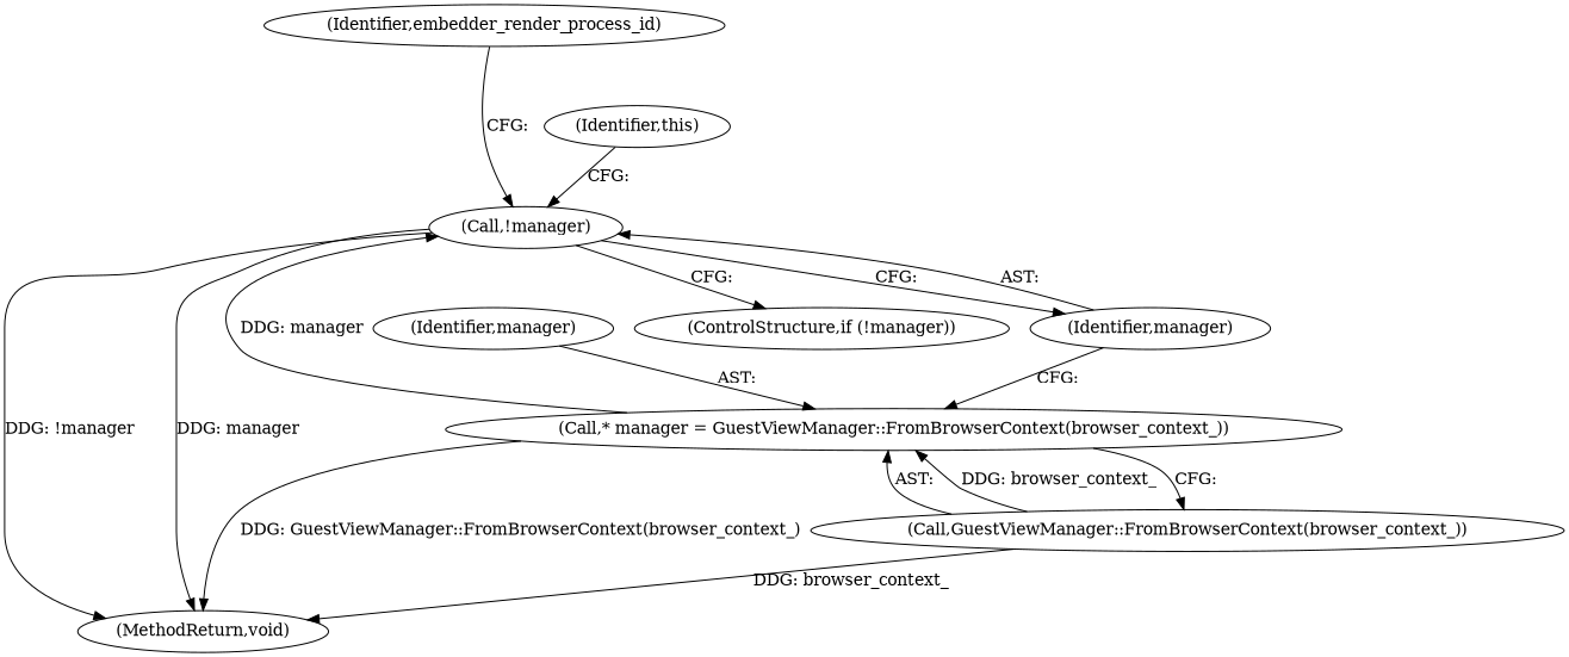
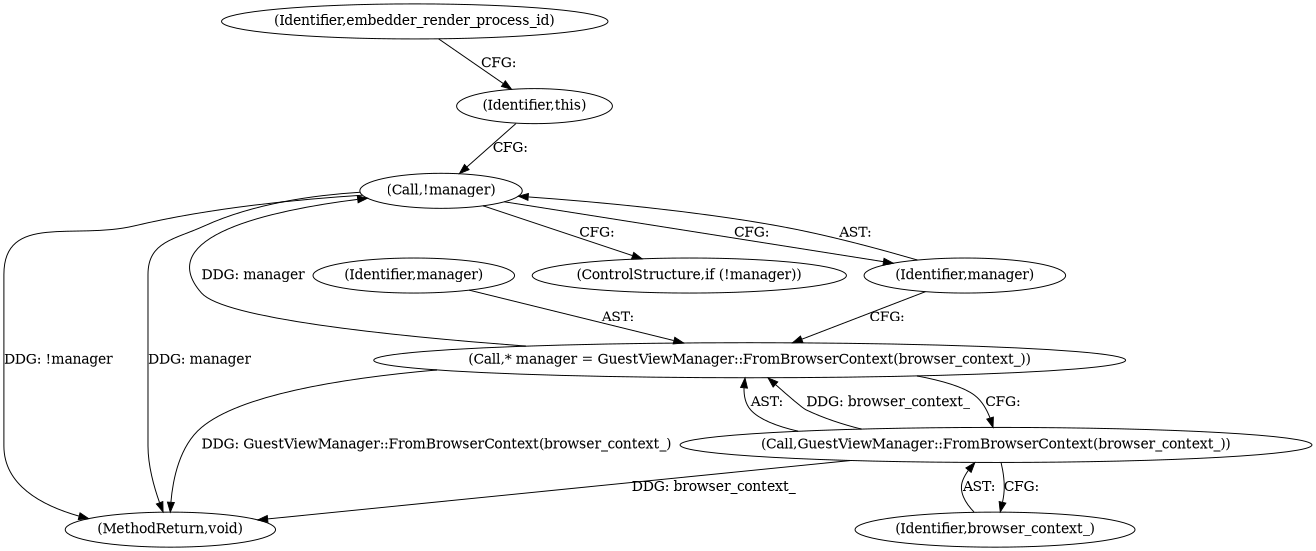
  digraph {
    n1 [label="(Call,!manager)"]
    n2 [label="(MethodReturn,void)"]
    n3 [label="(Identifier,manager)"]
    n4 [label="(ControlStructure,if (!manager))"]
    n5 [label="(Call,* manager = GuestViewManager::FromBrowserContext(browser_context_))"]
    n6 [label="(Call,GuestViewManager::FromBrowserContext(browser_context_))"]
+   n7 [label="(Identifier,browser_context_)"]
    n8 [label="(Identifier,this)"]
    n9 [label="(Identifier,manager)"]
    n10 [label="(Identifier,embedder_render_process_id)"]
    n1 -> n2 [label="DDG: !manager"]
    n1 -> n2 [label="DDG: manager"]
    n1 -> n3 [label="CFG: "]
    n1 -> n4 [label="CFG: "]
    n3 -> n1 [label="AST: "]
    n3 -> n5 [label="CFG: "]
    n5 -> n1 [label="DDG: manager"]
    n5 -> n2 [label="DDG: GuestViewManager::FromBrowserContext(browser_context_)"]
    n5 -> n6 [label="CFG: "]
    n6 -> n2 [label="DDG: browser_context_"]
    n6 -> n5 [label="AST: "]
    n6 -> n5 [label="DDG: browser_context_"]
+   n6 -> n7 [label="CFG: "]
+   n7 -> n6 [label="AST: "]
    n8 -> n1 [label="CFG: "]
    n9 -> n5 [label="AST: "]
-   n10 -> n1 [label="CFG: "]
+   n10 -> n8 [label="CFG: "]
  }
